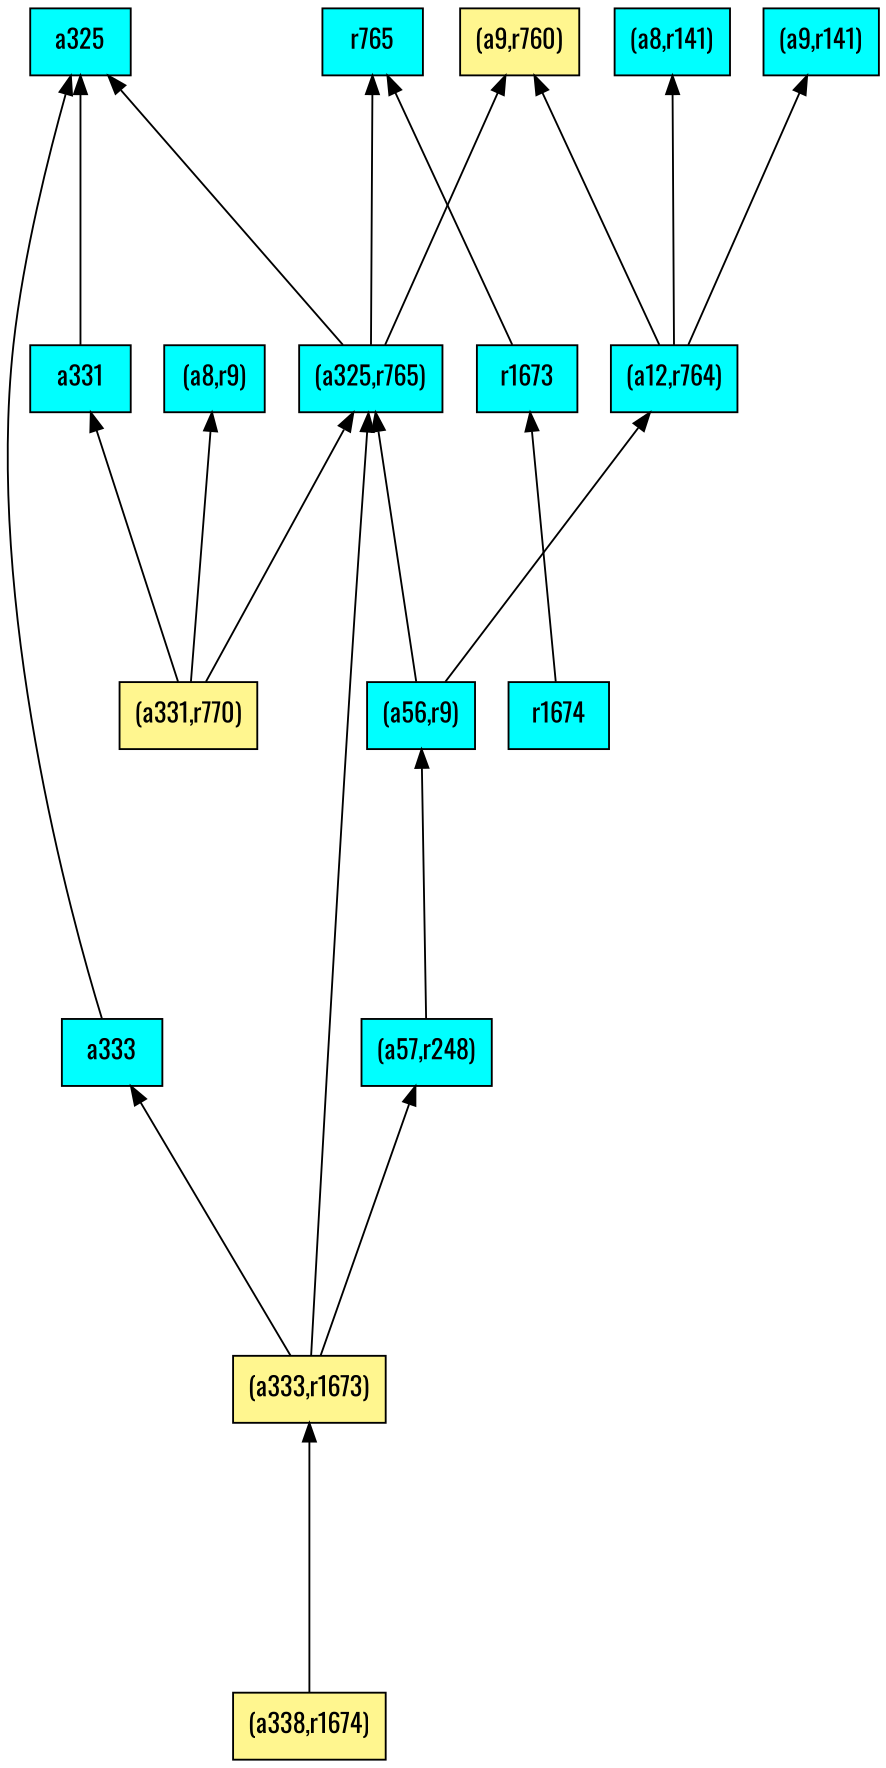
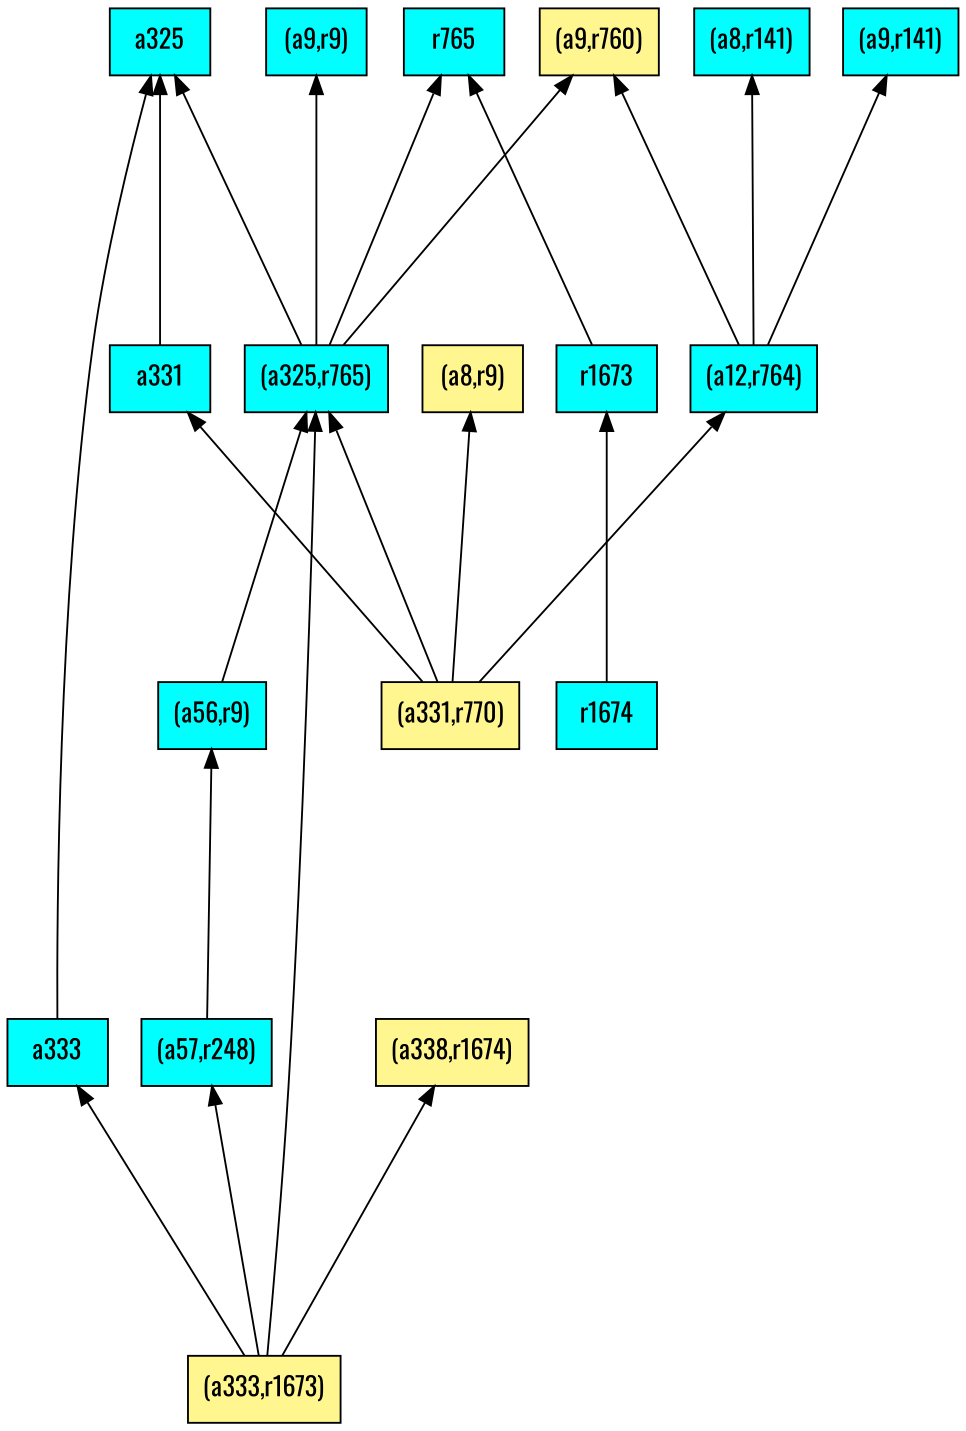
  digraph {
    fontname=Oswald
    rankdir=BT
    ranksep=2.0
    node [fillcolor=cyan fontname=Oswald shape=record style=filled]
    edge [fontname=Oswald]
+   n1 [label="{(a9,r9)}"]
    n2 [fillcolor=khaki1 label="{(a333,r1673)}"]
    n3 [label="{a333}"]
    n4 [label="{(a325,r765)}"]
    n5 [label="{(a57,r248)}"]
    n6 [label="{a325}"]
    n7 [label="{r765}"]
    n8 [fillcolor=khaki1 label="{(a9,r760)}"]
    n9 [label="{(a56,r9)}"]
    n10 [label="{r1673}"]
-   n11 [label="{(a8,r9)}"]
+   n11 [fillcolor=khaki1 label="{(a8,r9)}"]
    n12 [fillcolor=khaki1 label="{(a331,r770)}"]
    n13 [label="{a331}"]
    n14 [label="{(a12,r764)}"]
    n15 [label="{(a8,r141)}"]
    n16 [label="{(a9,r141)}"]
    n17 [label="{r1674}"]
    n18 [fillcolor=khaki1 label="{(a338,r1674)}"]
    n2 -> n3
    n2 -> n4
    n2 -> n5
    n3 -> n6
+   n4 -> n1
    n4 -> n6
    n4 -> n7
    n4 -> n8
    n5 -> n9
    n9 -> n4
    n10 -> n7
    n12 -> n4
    n12 -> n11
    n12 -> n13
-   n9 -> n14
+   n12 -> n14
    n13 -> n6
    n14 -> n8
    n14 -> n15
    n14 -> n16
    n17 -> n10
-   n18 -> n2
+   n2 -> n18
  }
